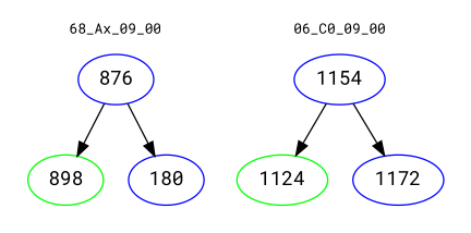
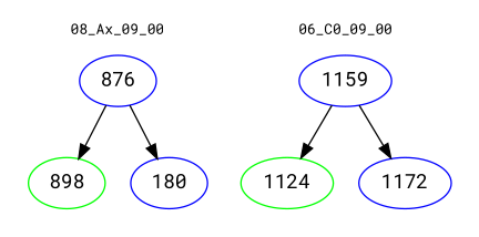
  digraph {
    fontname="Roboto Mono"
    node [color=blue fontname="Roboto Mono"]
    edge [color=black fontname="Roboto Mono"]
    n1 [label=876]
    n2 [color=green label=898]
    n3 [label=180]
-   n4 [label=1154]
+   n4 [label=1159]
    n5 [color=green label=1124]
    n6 [label=1172]
    subgraph cluster_1 {
      color=white
      fontsize=10
-     label="68_Ax_09_00"
+     label="08_Ax_09_00"
      n1
      n2
      n3
    }
    subgraph cluster_2 {
      color=white
      fontsize=10
      label="06_C0_09_00"
      n4
      n5
      n6
    }
    n1 -> n2
    n1 -> n3
    n4 -> n5
    n4 -> n6
  }
